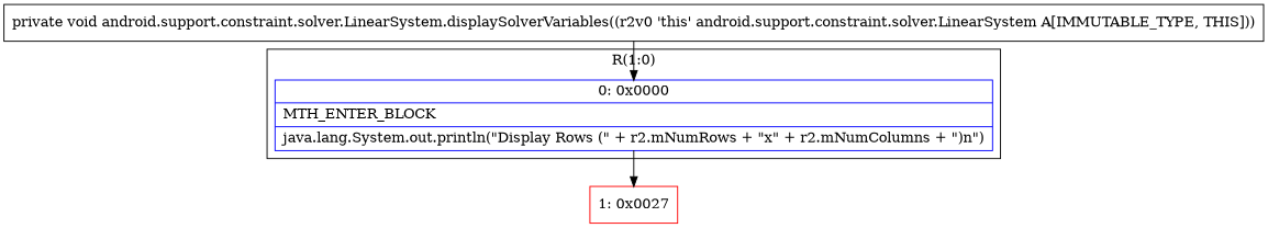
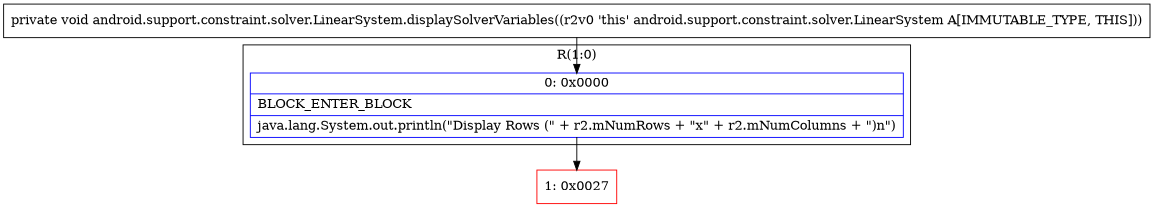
  digraph {
    node [shape=record]
-   n1 [color=blue label="{0\:\ 0x0000|MTH_ENTER_BLOCK\l|java.lang.System.out.println(\"Display Rows (\" + r2.mNumRows + \"x\" + r2.mNumColumns + \")n\")\l}"]
+   n1 [color=blue label="{0\:\ 0x0000|BLOCK_ENTER_BLOCK\l|java.lang.System.out.println(\"Display Rows (\" + r2.mNumRows + \"x\" + r2.mNumColumns + \")n\")\l}"]
    n2 [color=red label="{1\:\ 0x0027}"]
    n3 [label="{private void android.support.constraint.solver.LinearSystem.displaySolverVariables((r2v0 'this' android.support.constraint.solver.LinearSystem A[IMMUTABLE_TYPE, THIS])) }"]
    subgraph cluster_1 {
      label="R(1:0)"
      n1
    }
    n1 -> n2
    n3 -> n1
  }
